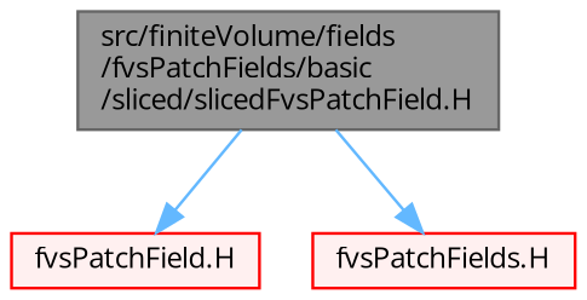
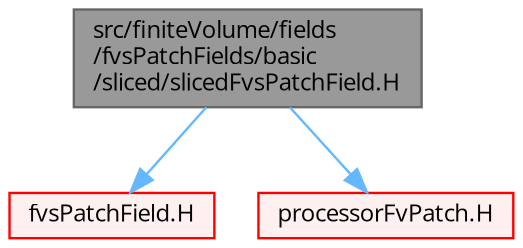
  digraph {
    fontname="Open Sans"
    node [color=red fillcolor="#FFF0F0" fontname="Open Sans" fontsize=10 shape=box style=filled]
    edge [color=steelblue1 fontname="Open Sans" fontsize=10 labelfontname=Helvetica labelfontsize=10 style=solid]
    n1 [color=gray40 fillcolor=grey60 fontcolor=black height=0.2 label="src/finiteVolume/fields\l/fvsPatchFields/basic\l/sliced/slicedFvsPatchField.H" width=0.4]
    n2 [height=0.2 label="fvsPatchField.H" width=0.4]
-   n3 [height=0.2 label="fvsPatchFields.H" width=0.4]
+   n3 [height=0.2 label="processorFvPatch.H" width=0.4]
    n1 -> n2
    n1 -> n3
  }
